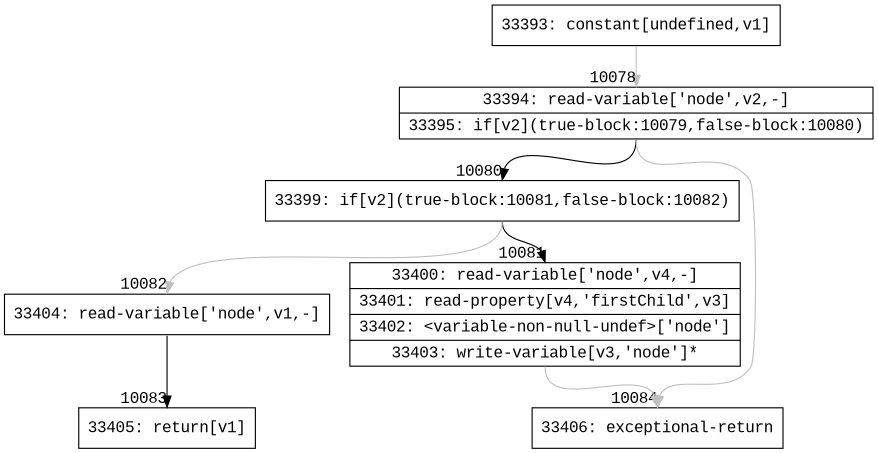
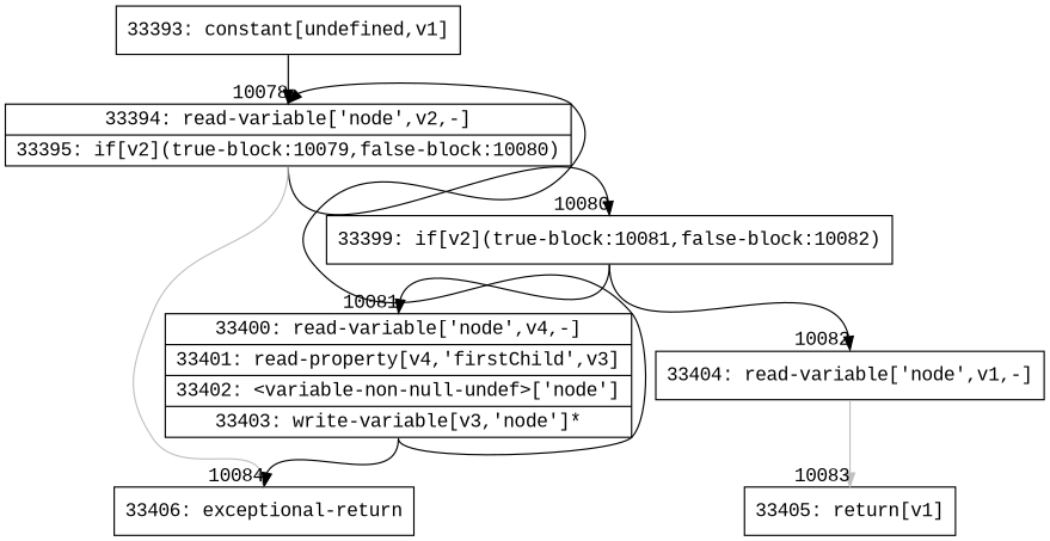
  digraph {
    fontname="Liberation Mono"
    rankdir=TD
    node [fontname="Liberation Mono" shape=record]
    edge [fontname="Liberation Mono" headport=n tailport=s]
    n1 [label="{33393: constant[undefined,v1]}"]
    n2 [label="{33394: read-variable['node',v2,-]|33395: if[v2](true-block:10079,false-block:10080)}"]
    n3 [label="{33399: if[v2](true-block:10081,false-block:10082)}"]
    n4 [label="{33406: exceptional-return}"]
    n5 [label="{33400: read-variable['node',v4,-]|33401: read-property[v4,'firstChild',v3]|33402: \<variable-non-null-undef\>['node']|33403: write-variable[v3,'node']*}"]
    n6 [label="{33404: read-variable['node',v1,-]}"]
    n7 [label="{33405: return[v1]}"]
-   n1 -> n2 [headlabel="      10078" color=gray]
+   n1 -> n2 [headlabel="      10078"]
    n2 -> n3 [headlabel="      10080"]
    n2 -> n4 [color=gray headlabel="      10084"]
    n3 -> n5 [headlabel="      10081"]
-   n3 -> n6 [headlabel="      10082" color=gray]
-   n5 -> n4 [color=gray]
-   n6 -> n7 [headlabel="      10083"]
+   n3 -> n6 [headlabel="      10082"]
+   n5 -> n2
+   n5 -> n4 [color=black]
+   n6 -> n7 [headlabel="      10083" color=gray]
  }
